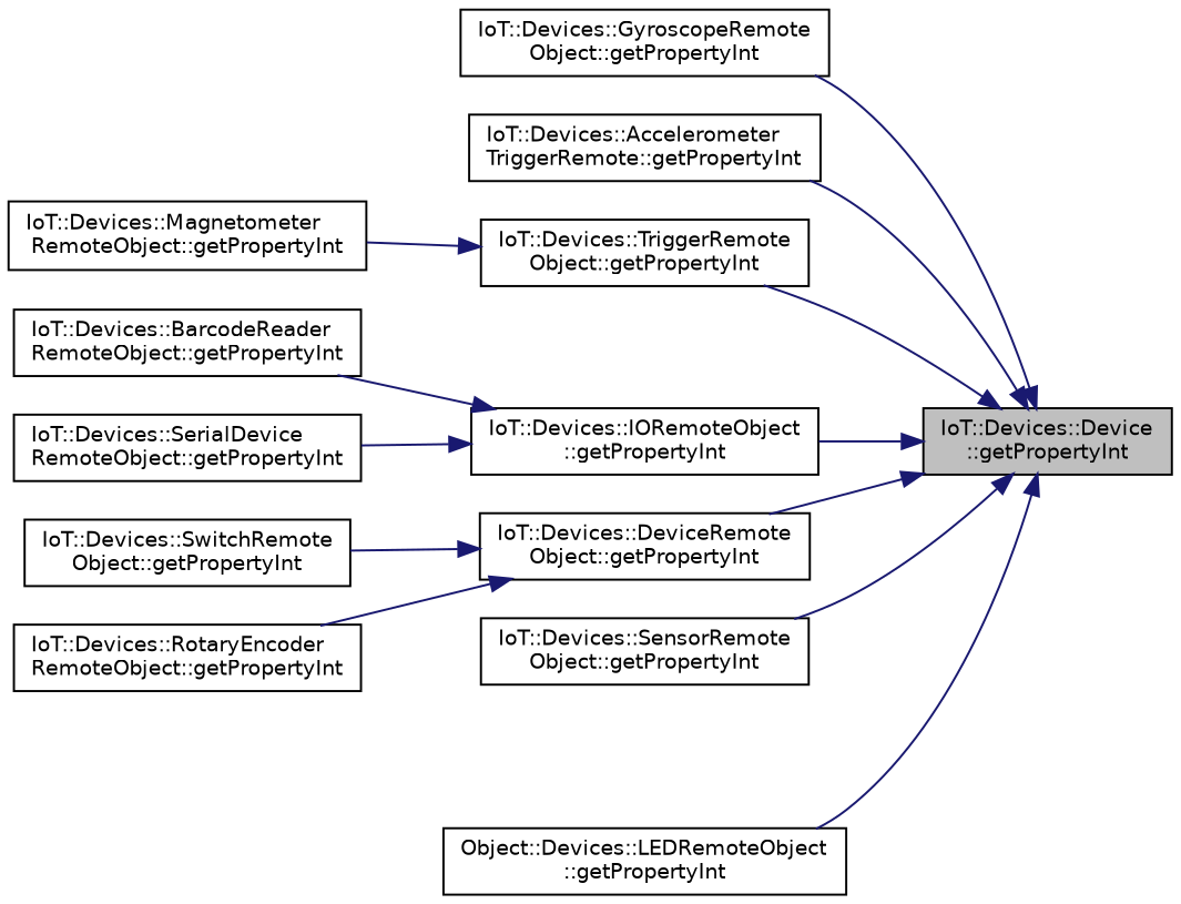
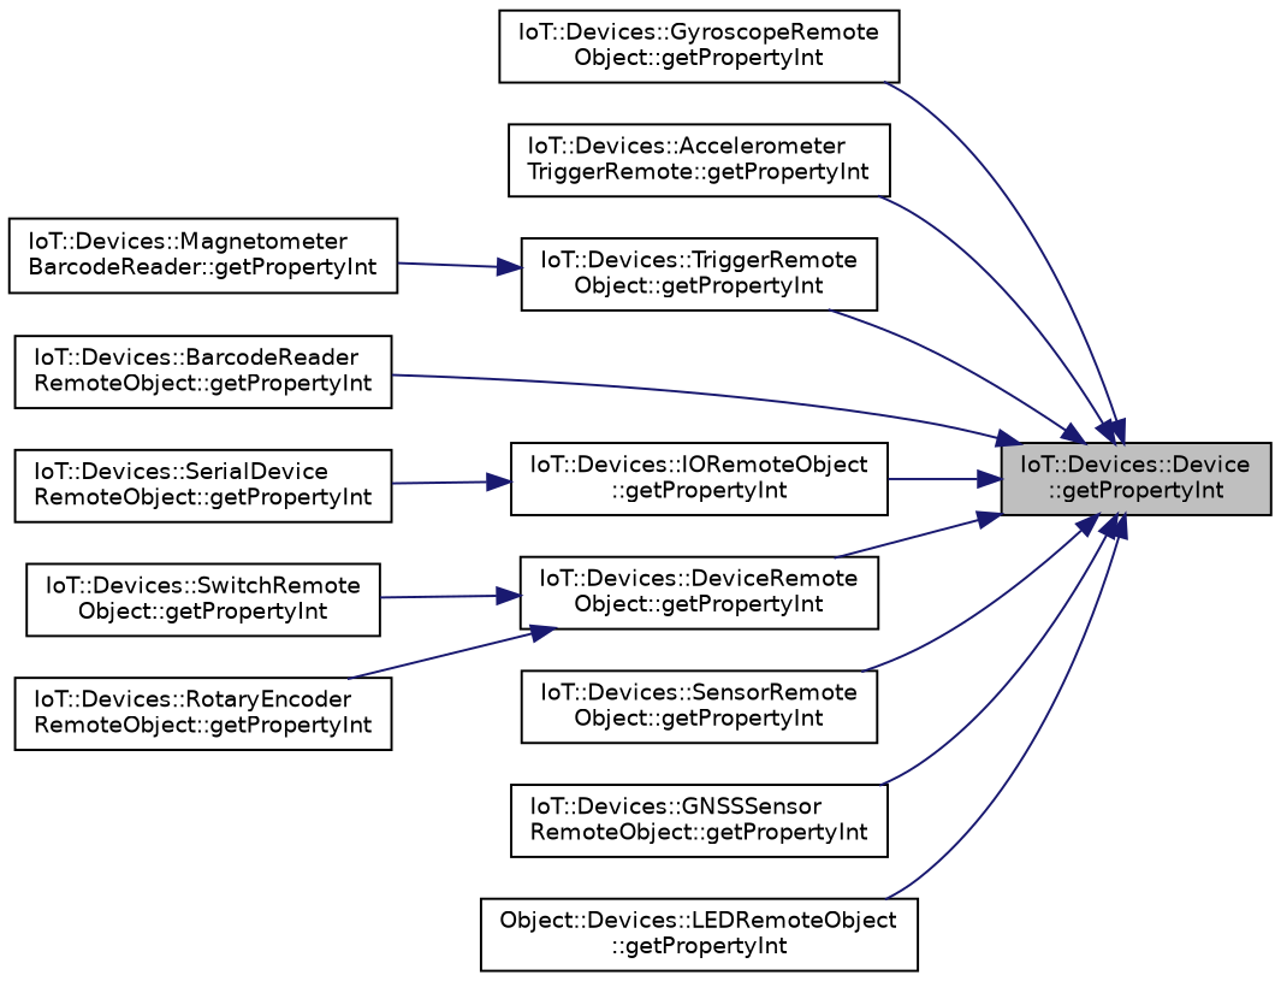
  digraph {
    rankdir=RL
    node [color=black fillcolor=white fontname=Helvetica fontsize=10 shape=record style=filled]
    edge [color=midnightblue dir=back fontname=Helvetica fontsize=10 labelfontname=Helvetica labelfontsize=10 style=solid]
    n1 [fillcolor=grey75 fontcolor=black height=0.2 label="IoT::Devices::Device\l::getPropertyInt" width=0.4]
    n2 [height=0.2 label="IoT::Devices::GyroscopeRemote\lObject::getPropertyInt" width=0.4]
    n3 [height=0.2 label="IoT::Devices::Accelerometer\lTriggerRemote::getPropertyInt" width=0.4]
    n4 [height=0.2 label="IoT::Devices::BarcodeReader\lRemoteObject::getPropertyInt" width=0.4]
    n5 [height=0.2 label="IoT::Devices::TriggerRemote\lObject::getPropertyInt" width=0.4]
    n6 [height=0.2 label="IoT::Devices::DeviceRemote\lObject::getPropertyInt" width=0.4]
    n7 [height=0.2 label="IoT::Devices::IORemoteObject\l::getPropertyInt" width=0.4]
    n8 [height=0.2 label="IoT::Devices::SensorRemote\lObject::getPropertyInt" width=0.4]
+   n9 [height=0.2 label="IoT::Devices::GNSSSensor\lRemoteObject::getPropertyInt" width=0.4]
    n10 [height=0.2 label="Object::Devices::LEDRemoteObject\l::getPropertyInt" width=0.4]
-   n11 [height=0.2 label="IoT::Devices::Magnetometer\lRemoteObject::getPropertyInt" width=0.4]
+   n11 [height=0.2 label="IoT::Devices::Magnetometer\lBarcodeReader::getPropertyInt" width=0.4]
    n12 [height=0.2 label="IoT::Devices::RotaryEncoder\lRemoteObject::getPropertyInt" width=0.4]
    n13 [height=0.2 label="IoT::Devices::SwitchRemote\lObject::getPropertyInt" width=0.4]
    n14 [height=0.2 label="IoT::Devices::SerialDevice\lRemoteObject::getPropertyInt" width=0.4]
    n1 -> n2
    n1 -> n3
-   n7 -> n4
+   n1 -> n4
    n1 -> n5
    n1 -> n6
    n1 -> n7
    n1 -> n8
+   n1 -> n9
    n1 -> n10
    n5 -> n11
    n6 -> n12
    n6 -> n13
    n7 -> n14
  }
